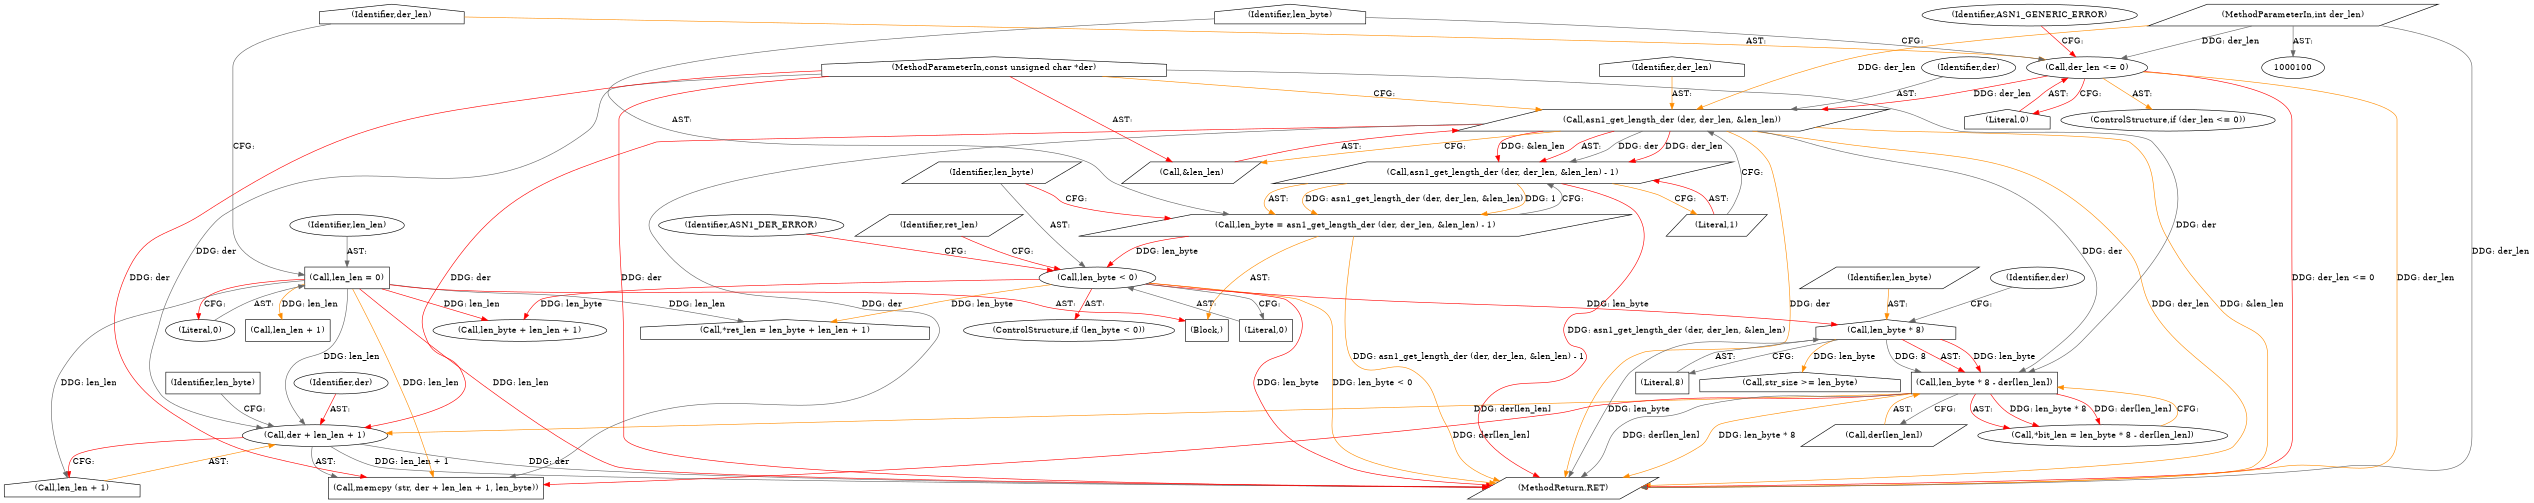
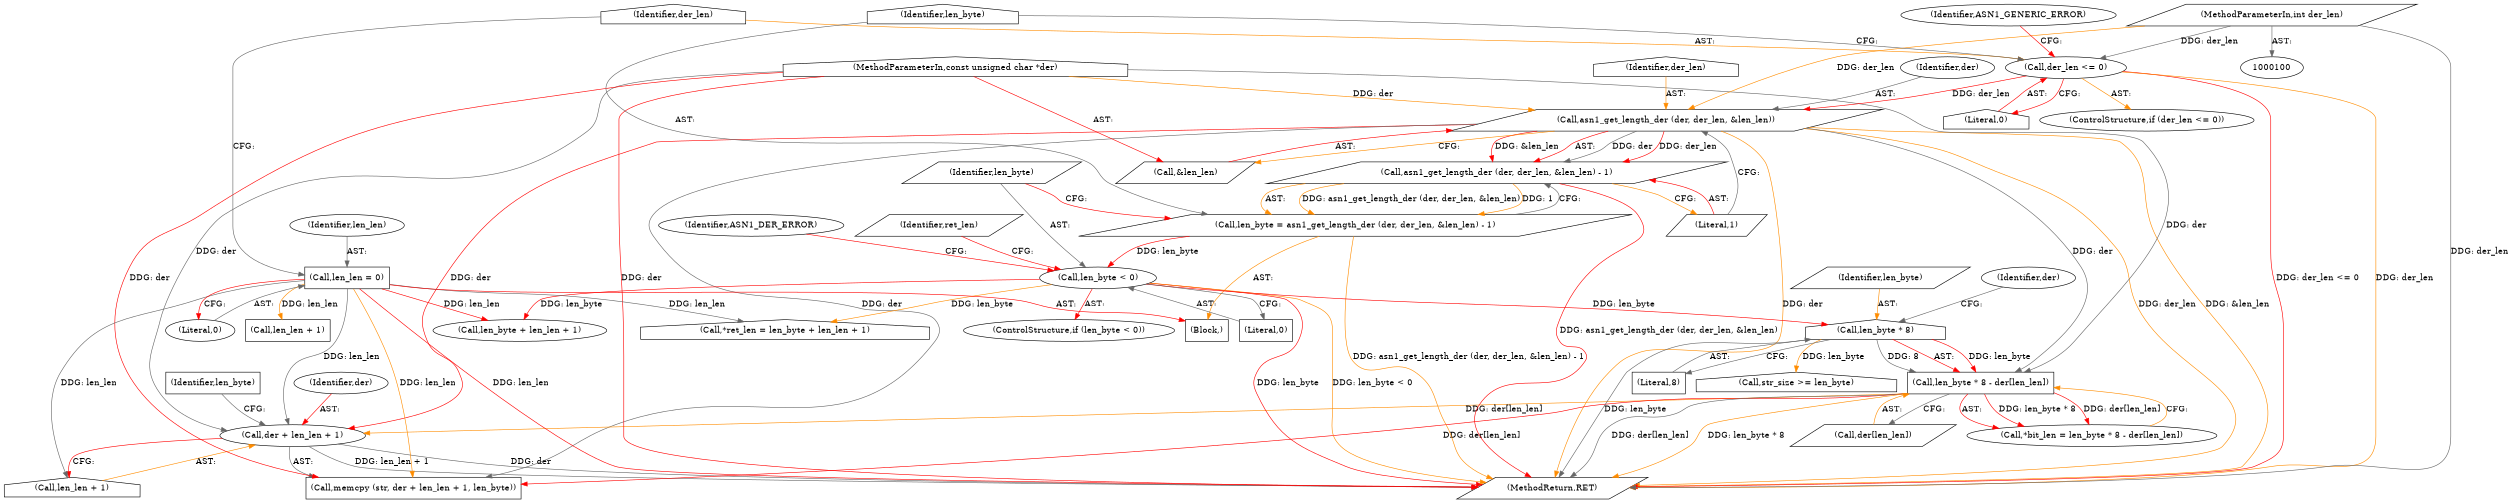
  digraph {
    node [shape=ellipse]
    edge [color=red]
    n1 [label="(Call,der + len_len + 1)"]
    n2 [label="(Call,memcpy (str, der + len_len + 1, len_byte))" shape=box]
    n3 [label="(Call,len_len + 1)" shape=house]
    n4 [label="(MethodReturn,RET)" shape=parallelogram]
    n5 [label="(Call,asn1_get_length_der (der, der_len, &len_len))" shape=parallelogram]
    n6 [label="(Call,len_byte * 8 - der[len_len])" shape=box]
    n7 [label="(Call,asn1_get_length_der (der, der_len, &len_len) - 1)" shape=parallelogram]
    n8 [label="(Call,&len_len)" shape=parallelogram]
    n9 [label="(Call,*bit_len = len_byte * 8 - der[len_len])"]
    n10 [label="(Call,der[len_len])" shape=parallelogram]
    n11 [label="(Call,len_byte = asn1_get_length_der (der, der_len, &len_len) - 1)" shape=parallelogram]
    n12 [label="(Literal,1)" shape=parallelogram]
    n13 [label="(MethodParameterIn,const unsigned char *der)" shape=house]
    n14 [label="(Call,der_len <= 0)"]
    n15 [label="(ControlStructure,if (der_len <= 0))"]
    n16 [label="(Literal,0)" shape=house]
    n17 [label="(MethodParameterIn,int der_len)" shape=parallelogram]
    1000100
    n19 [label="(Call,len_byte * 8)" shape=house]
    n20 [label="(Call,str_size >= len_byte)" shape=house]
    n21 [label="(Literal,8)" shape=box]
    n22 [label="(Call,len_byte < 0)"]
    n23 [label="(Literal,0)" shape=box]
    n24 [label="(Call,*ret_len = len_byte + len_len + 1)" shape=house]
    n25 [label="(ControlStructure,if (len_byte < 0))"]
    n26 [label="(Call,len_byte + len_len + 1)"]
    n27 [label="(Block,)" shape=box]
    n28 [label="(Call,len_len = 0)" shape=box]
    n29 [label="(Literal,0)"]
    n30 [label="(Call,len_len + 1)" shape=box]
    n31 [label="(Identifier,len_len)"]
    n32 [label="(Identifier,der_len)" shape=house]
    n33 [label="(Identifier,der)"]
    n34 [label="(Identifier,ASN1_GENERIC_ERROR)"]
    n35 [label="(Identifier,ret_len)" shape=parallelogram]
    n36 [label="(Identifier,len_byte)" shape=box]
    n37 [label="(Identifier,der)"]
    n38 [label="(Identifier,len_byte)" shape=parallelogram]
    n39 [label="(Identifier,ASN1_DER_ERROR)"]
    n40 [label="(Identifier,len_byte)" shape=house]
    n41 [label="(Identifier,len_byte)" shape=parallelogram]
    n42 [label="(Identifier,der)"]
    n43 [label="(Identifier,der_len)" shape=house]
    n1 -> n2 [color=gray40 label="AST: "]
    n1 -> n3 [label="CFG: "]
    n1 -> n4 [color=gray40 label="DDG: der"]
    n1 -> n4 [color=gray40 label="DDG: len_len + 1"]
    n3 -> n1 [color=darkorange label="AST: "]
    n5 -> n1 [label="DDG: der"]
    n5 -> n2 [color=gray40 label="DDG: der"]
    n5 -> n4 [color=darkorange label="DDG: &len_len"]
    n5 -> n4 [color=darkorange label="DDG: der"]
    n5 -> n4 [color=darkorange label="DDG: der_len"]
    n5 -> n6 [color=gray40 label="DDG: der"]
    n5 -> n7 [label="AST: "]
    n5 -> n7 [color=gray40 label="DDG: der"]
    n5 -> n7 [label="DDG: der_len"]
    n5 -> n7 [label="DDG: &len_len"]
    n5 -> n8 [color=darkorange label="CFG: "]
    n6 -> n1 [color=darkorange label="DDG: der[len_len]"]
    n6 -> n2 [label="DDG: der[len_len]"]
    n6 -> n4 [color=gray40 label="DDG: der[len_len]"]
    n6 -> n4 [color=darkorange label="DDG: len_byte * 8"]
    n6 -> n9 [label="AST: "]
    n6 -> n9 [label="DDG: len_byte * 8"]
    n6 -> n9 [label="DDG: der[len_len]"]
    n6 -> n10 [color=gray40 label="CFG: "]
    n7 -> n4 [label="DDG: asn1_get_length_der (der, der_len, &len_len)"]
    n7 -> n11 [color=darkorange label="AST: "]
    n7 -> n11 [color=darkorange label="DDG: asn1_get_length_der (der, der_len, &len_len)"]
    n7 -> n11 [color=darkorange label="DDG: 1"]
    n7 -> n12 [color=darkorange label="CFG: "]
    n8 -> n5 [label="AST: "]
    n9 -> n6 [color=darkorange label="CFG: "]
    n10 -> n6 [color=darkorange label="AST: "]
    n11 -> n4 [color=darkorange label="DDG: asn1_get_length_der (der, der_len, &len_len) - 1"]
    n11 -> n7 [color=gray40 label="CFG: "]
    n11 -> n22 [label="DDG: len_byte"]
    n11 -> n27 [color=darkorange label="AST: "]
    n12 -> n5 [color=gray40 label="CFG: "]
    n12 -> n7 [label="AST: "]
    n13 -> n1 [color=gray40 label="DDG: der"]
    n13 -> n2 [label="DDG: der"]
    n13 -> n4 [label="DDG: der"]
-   n13 -> n5 [color=darkorange label="CFG: "]
+   n13 -> n5 [color=darkorange label="DDG: der"]
    n13 -> n6 [color=gray40 label="DDG: der"]
    n13 -> n8 [label="AST: "]
    n14 -> n4 [label="DDG: der_len <= 0"]
    n14 -> n4 [color=darkorange label="DDG: der_len"]
    n14 -> n5 [label="DDG: der_len"]
    n14 -> n15 [color=darkorange label="AST: "]
    n14 -> n16 [label="CFG: "]
    n16 -> n14 [label="AST: "]
    n17 -> n4 [color=gray40 label="DDG: der_len"]
    n17 -> n5 [color=darkorange label="DDG: der_len"]
    n17 -> n14 [color=gray40 label="DDG: der_len"]
    n17 -> 1000100 [color=gray40 label="AST: "]
    n19 -> n4 [color=gray40 label="DDG: len_byte"]
    n19 -> n6 [label="AST: "]
    n19 -> n6 [label="DDG: len_byte"]
    n19 -> n6 [color=gray40 label="DDG: 8"]
    n19 -> n20 [color=darkorange label="DDG: len_byte"]
    n19 -> n21 [color=gray40 label="CFG: "]
    n21 -> n19 [color=gray40 label="AST: "]
    n22 -> n4 [label="DDG: len_byte"]
    n22 -> n4 [color=darkorange label="DDG: len_byte < 0"]
    n22 -> n19 [label="DDG: len_byte"]
    n22 -> n23 [color=gray40 label="CFG: "]
    n22 -> n24 [color=darkorange label="DDG: len_byte"]
    n22 -> n25 [label="AST: "]
    n22 -> n26 [label="DDG: len_byte"]
    n23 -> n22 [color=gray40 label="AST: "]
    n28 -> n1 [color=gray40 label="DDG: len_len"]
    n28 -> n2 [color=darkorange label="DDG: len_len"]
    n28 -> n3 [color=gray40 label="DDG: len_len"]
    n28 -> n4 [label="DDG: len_len"]
    n28 -> n24 [color=gray40 label="DDG: len_len"]
    n28 -> n26 [label="DDG: len_len"]
    n28 -> n27 [label="AST: "]
    n28 -> n29 [label="CFG: "]
    n28 -> n30 [color=darkorange label="DDG: len_len"]
    n29 -> n28 [color=gray40 label="AST: "]
    n31 -> n28 [color=gray40 label="AST: "]
    n32 -> n14 [color=darkorange label="AST: "]
    n32 -> n28 [color=gray40 label="CFG: "]
    n33 -> n5 [color=gray40 label="AST: "]
    n34 -> n14 [label="CFG: "]
    n35 -> n22 [label="CFG: "]
    n36 -> n1 [color=gray40 label="CFG: "]
    n37 -> n19 [color=gray40 label="CFG: "]
    n38 -> n19 [color=darkorange label="AST: "]
    n39 -> n22 [label="CFG: "]
    n40 -> n11 [color=gray40 label="AST: "]
    n40 -> n14 [color=gray40 label="CFG: "]
    n41 -> n11 [label="CFG: "]
    n41 -> n22 [color=gray40 label="AST: "]
    n42 -> n1 [label="AST: "]
    n43 -> n5 [color=darkorange label="AST: "]
  }
